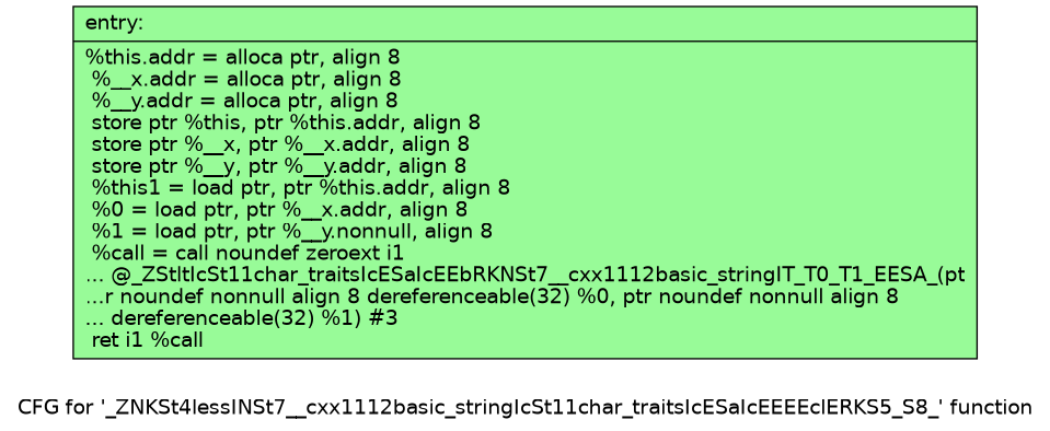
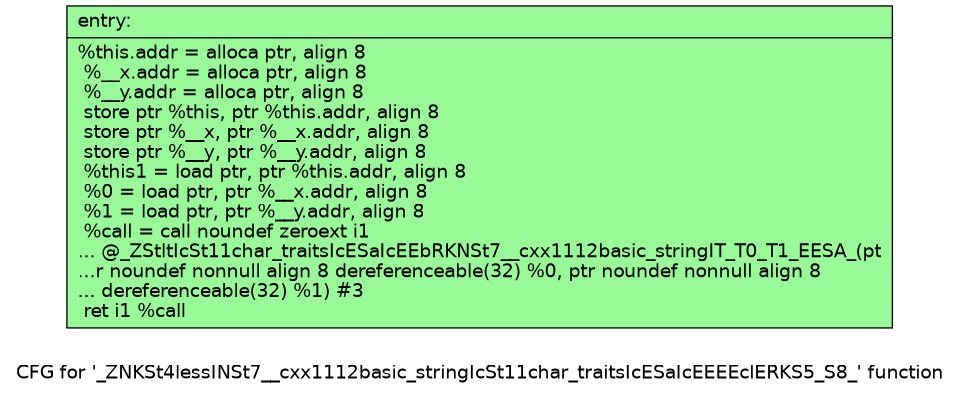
  digraph {
    label="CFG for '_ZNKSt4lessINSt7__cxx1112basic_stringIcSt11char_traitsIcESaIcEEEEclERKS5_S8_' function"
    fontname="DejaVu Sans"
-   n1 [color=black fillcolor=palegreen fontname="DejaVu Sans" label="{entry:\l|  %this.addr = alloca ptr, align 8\l  %__x.addr = alloca ptr, align 8\l  %__y.addr = alloca ptr, align 8\l  store ptr %this, ptr %this.addr, align 8\l  store ptr %__x, ptr %__x.addr, align 8\l  store ptr %__y, ptr %__y.addr, align 8\l  %this1 = load ptr, ptr %this.addr, align 8\l  %0 = load ptr, ptr %__x.addr, align 8\l  %1 = load ptr, ptr %__y.nonnull, align 8\l  %call = call noundef zeroext i1\l... @_ZStltIcSt11char_traitsIcESaIcEEbRKNSt7__cxx1112basic_stringIT_T0_T1_EESA_(pt\l...r noundef nonnull align 8 dereferenceable(32) %0, ptr noundef nonnull align 8\l... dereferenceable(32) %1) #3\l  ret i1 %call\l}" shape=record style=filled]
+   n1 [color=black fillcolor=palegreen fontname="DejaVu Sans" label="{entry:\l|  %this.addr = alloca ptr, align 8\l  %__x.addr = alloca ptr, align 8\l  %__y.addr = alloca ptr, align 8\l  store ptr %this, ptr %this.addr, align 8\l  store ptr %__x, ptr %__x.addr, align 8\l  store ptr %__y, ptr %__y.addr, align 8\l  %this1 = load ptr, ptr %this.addr, align 8\l  %0 = load ptr, ptr %__x.addr, align 8\l  %1 = load ptr, ptr %__y.addr, align 8\l  %call = call noundef zeroext i1\l... @_ZStltIcSt11char_traitsIcESaIcEEbRKNSt7__cxx1112basic_stringIT_T0_T1_EESA_(pt\l...r noundef nonnull align 8 dereferenceable(32) %0, ptr noundef nonnull align 8\l... dereferenceable(32) %1) #3\l  ret i1 %call\l}" shape=record style=filled]
  }
